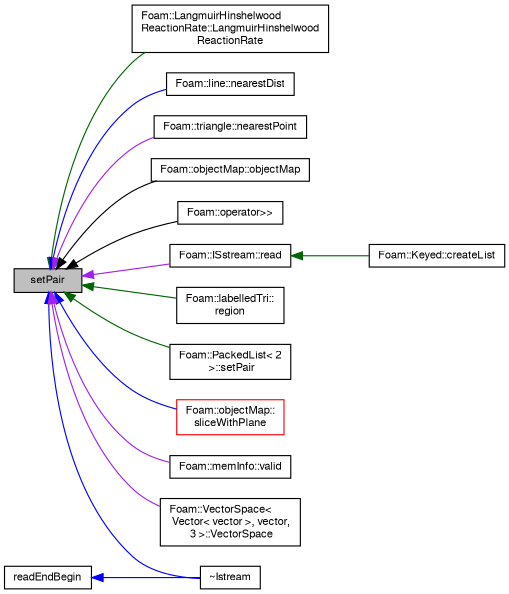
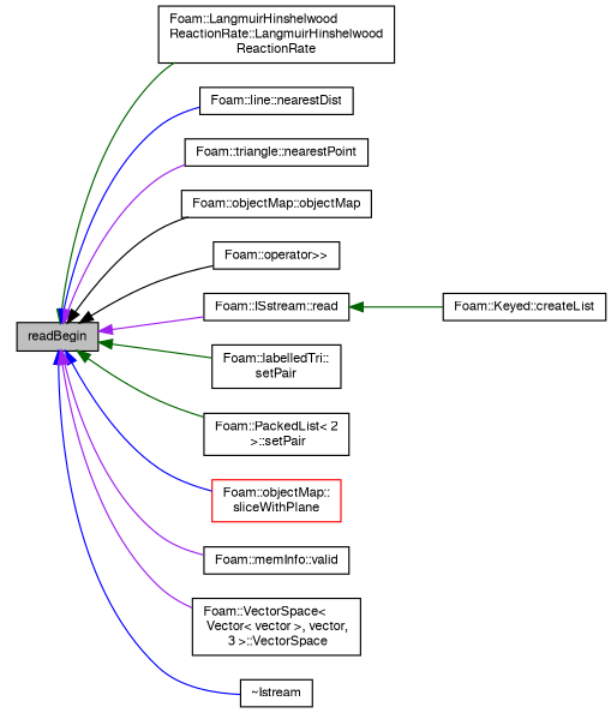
  digraph {
    rankdir=LR
    node [color=black fontname=FreeSans fontsize=10 shape=record]
    edge [color=darkgreen dir=back fontname=FreeSans fontsize=10 labelfontname=FreeSans labelfontsize=10 style=solid]
-   n1 [fillcolor=grey75 fontcolor=black height=0.2 label=setPair style=filled width=0.4]
+   n1 [fillcolor=grey75 fontcolor=black height=0.2 label=readBegin style=filled width=0.4]
    n2 [height=0.2 label="Foam::LangmuirHinshelwood\lReactionRate::LangmuirHinshelwood\lReactionRate" width=0.4]
    n3 [height=0.2 label="Foam::line::nearestDist" width=0.4]
    n4 [height=0.2 label="Foam::triangle::nearestPoint" width=0.4]
    n5 [height=0.2 label="Foam::objectMap::objectMap" width=0.4]
    n6 [height=0.2 label="Foam::operator\>\>" width=0.4]
    n7 [height=0.2 label="Foam::ISstream::read" width=0.4]
    n8 [height=0.2 label="~Istream" width=0.4]
-   n9 [height=0.2 label="Foam::labelledTri::\lregion" width=0.4]
+   n9 [height=0.2 label="Foam::labelledTri::\lsetPair" width=0.4]
    n10 [height=0.2 label="Foam::PackedList\< 2\l \>::setPair" width=0.4]
    n11 [color=red height=0.2 label="Foam::objectMap::\lsliceWithPlane" width=0.4]
    n12 [height=0.2 label="Foam::memInfo::valid" width=0.4]
    n13 [height=0.2 label="Foam::VectorSpace\<\l Vector\< vector \>, vector,\l 3 \>::VectorSpace" width=0.4]
    n14 [height=0.2 label="Foam::Keyed::createList" width=0.4]
-   n15 [height=0.2 label=readEndBegin width=0.4]
    n1 -> n2
    n1 -> n3 [color=blue]
    n1 -> n4 [color=purple]
    n1 -> n5 [color=black]
    n1 -> n6 [color=black]
    n1 -> n7 [color=purple]
    n1 -> n8 [color=blue]
    n1 -> n9
    n1 -> n10
    n1 -> n11 [color=blue]
    n1 -> n12 [color=purple]
    n1 -> n13 [color=purple]
    n7 -> n14
-   n15 -> n8 [color=blue]
  }
